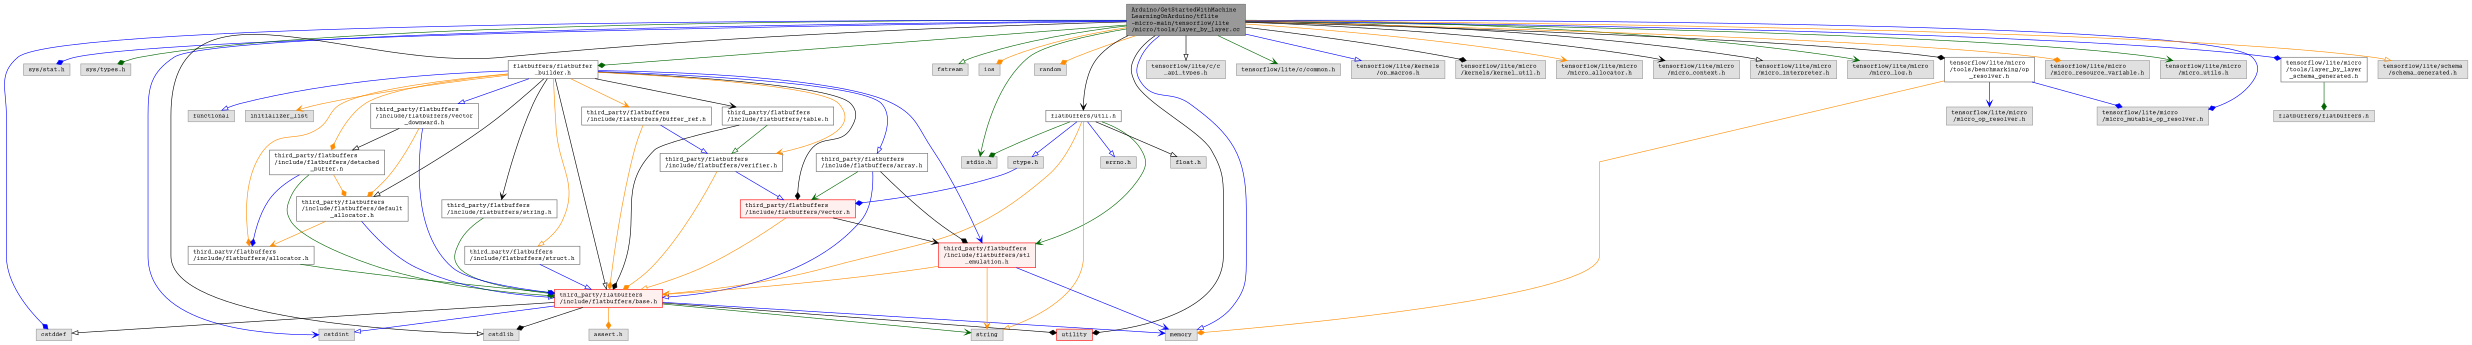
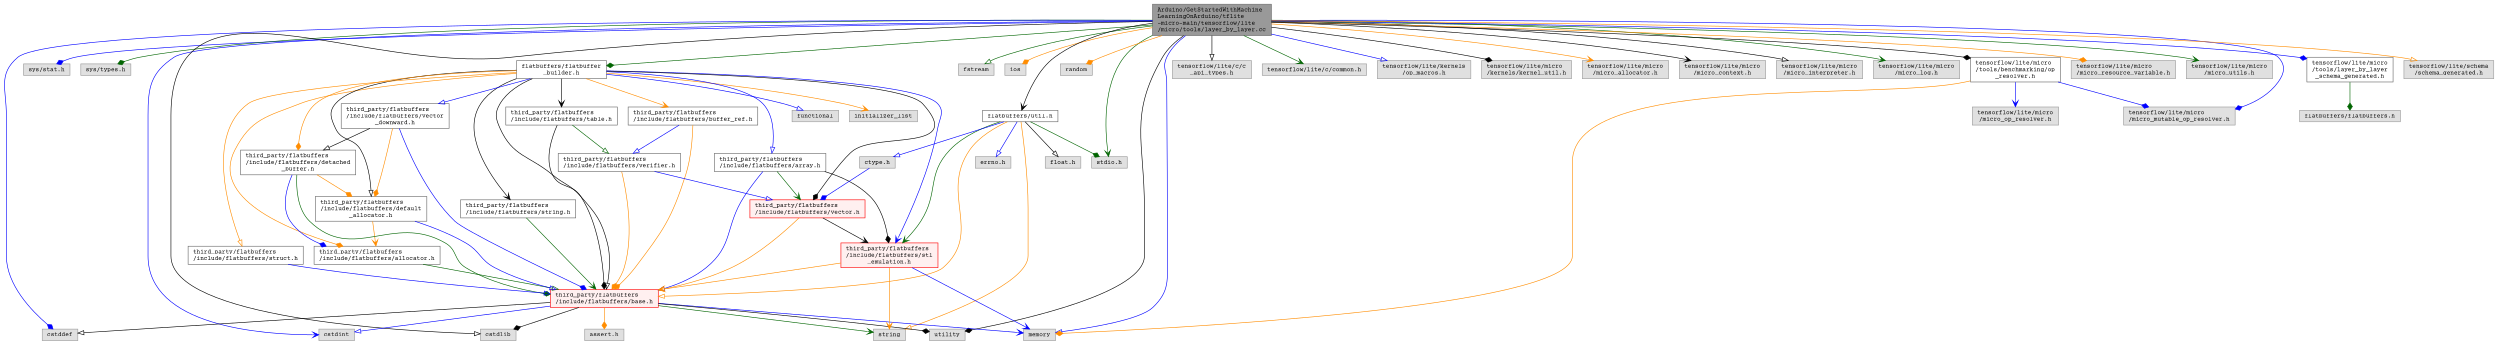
  digraph {
    fontname="Courier Prime"
    node [color=grey60 fillcolor="#E0E0E0" fontname="Courier Prime" fontsize=10 shape=box style=filled]
    edge [arrowhead=diamond color=blue fontname="Courier Prime" fontsize=10 labelfontname=Helvetica labelfontsize=10 style=solid]
    n1 [color=gray40 fillcolor=grey60 fontcolor=black height=0.2 label="Arduino/GetStartedWithMachine\lLearningOnArduino/tflite\l-micro-main/tensorflow/lite\l/micro/tools/layer_by_layer.cc" width=0.4]
    n2 [height=0.2 label="stdio.h" width=0.4]
    n3 [height=0.2 label="sys/stat.h" width=0.4]
    n4 [height=0.2 label="sys/types.h" width=0.4]
    n5 [height=0.2 label=cstddef width=0.4]
    n6 [height=0.2 label=cstdint width=0.4]
    n7 [height=0.2 label=cstdlib width=0.4]
    n8 [height=0.2 label=fstream width=0.4]
    n9 [height=0.2 label=ios width=0.4]
    n10 [height=0.2 label=memory width=0.4]
    n11 [height=0.2 label=random width=0.4]
-   n12 [color=red height=0.2 label=utility width=0.4]
+   n12 [height=0.2 label=utility width=0.4]
    n13 [color=grey40 fillcolor=white height=0.2 label="flatbuffers/flatbuffer\l_builder.h" width=0.4]
    n14 [color=grey40 fillcolor=white height=0.2 label="flatbuffers/util.h" width=0.4]
    n15 [height=0.2 label="tensorflow/lite/c/c\l_api_types.h" width=0.4]
    n16 [height=0.2 label="tensorflow/lite/c/common.h" width=0.4]
    n17 [height=0.2 label="tensorflow/lite/kernels\l/op_macros.h" width=0.4]
    n18 [height=0.2 label="tensorflow/lite/micro\l/kernels/kernel_util.h" width=0.4]
    n19 [height=0.2 label="tensorflow/lite/micro\l/micro_allocator.h" width=0.4]
    n20 [height=0.2 label="tensorflow/lite/micro\l/micro_context.h" width=0.4]
    n21 [height=0.2 label="tensorflow/lite/micro\l/micro_interpreter.h" width=0.4]
    n22 [height=0.2 label="tensorflow/lite/micro\l/micro_log.h" width=0.4]
    n23 [height=0.2 label="tensorflow/lite/micro\l/micro_mutable_op_resolver.h" width=0.4]
    n24 [height=0.2 label="tensorflow/lite/micro\l/micro_resource_variable.h" width=0.4]
    n25 [height=0.2 label="tensorflow/lite/micro\l/micro_utils.h" width=0.4]
    n26 [color=grey40 fillcolor=white height=0.2 label="tensorflow/lite/micro\l/tools/benchmarking/op\l_resolver.h" width=0.4]
    n27 [color=grey40 fillcolor=white height=0.2 label="tensorflow/lite/micro\l/tools/layer_by_layer\l_schema_generated.h" width=0.4]
    n28 [height=0.2 label="tensorflow/lite/schema\l/schema_generated.h" width=0.4]
    n29 [height=0.2 label=functional width=0.4]
    n30 [height=0.2 label=initializer_list width=0.4]
    n31 [color=grey40 fillcolor=white height=0.2 label="third_party/flatbuffers\l/include/flatbuffers/allocator.h" width=0.4]
    n32 [color=red fillcolor="#FFF0F0" height=0.2 label="third_party/flatbuffers\l/include/flatbuffers/base.h" width=0.4]
    n33 [color=grey40 fillcolor=white height=0.2 label="third_party/flatbuffers\l/include/flatbuffers/array.h" width=0.4]
    n34 [color=red fillcolor="#FFF0F0" height=0.2 label="third_party/flatbuffers\l/include/flatbuffers/stl\l_emulation.h" width=0.4]
    n35 [color=red fillcolor="#FFF0F0" height=0.2 label="third_party/flatbuffers\l/include/flatbuffers/vector.h" width=0.4]
    n36 [color=grey40 fillcolor=white height=0.2 label="third_party/flatbuffers\l/include/flatbuffers/buffer_ref.h" width=0.4]
    n37 [color=grey40 fillcolor=white height=0.2 label="third_party/flatbuffers\l/include/flatbuffers/verifier.h" width=0.4]
    n38 [color=grey40 fillcolor=white height=0.2 label="third_party/flatbuffers\l/include/flatbuffers/default\l_allocator.h" width=0.4]
    n39 [color=grey40 fillcolor=white height=0.2 label="third_party/flatbuffers\l/include/flatbuffers/detached\l_buffer.h" width=0.4]
    n40 [color=grey40 fillcolor=white height=0.2 label="third_party/flatbuffers\l/include/flatbuffers/string.h" width=0.4]
    n41 [color=grey40 fillcolor=white height=0.2 label="third_party/flatbuffers\l/include/flatbuffers/struct.h" width=0.4]
    n42 [color=grey40 fillcolor=white height=0.2 label="third_party/flatbuffers\l/include/flatbuffers/table.h" width=0.4]
    n43 [color=grey40 fillcolor=white height=0.2 label="third_party/flatbuffers\l/include/flatbuffers/vector\l_downward.h" width=0.4]
    n44 [height=0.2 label=string width=0.4]
    n45 [height=0.2 label="ctype.h" width=0.4]
    n46 [height=0.2 label="errno.h" width=0.4]
    n47 [height=0.2 label="float.h" width=0.4]
    n48 [height=0.2 label="tensorflow/lite/micro\l/micro_op_resolver.h" width=0.4]
    n49 [height=0.2 label="flatbuffers/flatbuffers.h" width=0.4]
    n50 [height=0.2 label="assert.h" width=0.4]
    n1 -> n2 [arrowhead=vee color=darkgreen]
    n1 -> n3
    n1 -> n4 [color=darkgreen]
    n1 -> n5
    n1 -> n6 [arrowhead=vee]
    n1 -> n7 [arrowhead=onormal color=black]
    n1 -> n8 [arrowhead=onormal color=darkgreen]
    n1 -> n9 [color=darkorange]
    n1 -> n10 [arrowhead=onormal]
    n1 -> n11 [color=darkorange]
    n1 -> n12 [color=black]
    n1 -> n13 [color=darkgreen]
    n1 -> n14 [arrowhead=vee color=black]
    n1 -> n15 [arrowhead=onormal color=black]
    n1 -> n16 [arrowhead=vee color=darkgreen]
    n1 -> n17 [arrowhead=onormal]
    n1 -> n18 [color=black]
    n1 -> n19 [arrowhead=vee color=darkorange]
    n1 -> n20 [arrowhead=vee color=black]
    n1 -> n21 [arrowhead=onormal color=black]
    n1 -> n22 [arrowhead=vee color=darkgreen]
    n1 -> n23
    n1 -> n24 [color=darkorange]
    n1 -> n25 [arrowhead=vee color=darkgreen]
    n1 -> n26 [color=black]
    n1 -> n27
    n1 -> n28 [arrowhead=onormal color=darkorange]
    n13 -> n29 [arrowhead=onormal]
    n13 -> n30 [arrowhead=vee color=darkorange]
    n13 -> n31 [color=darkorange]
    n13 -> n32 [arrowhead=onormal color=black]
    n13 -> n33 [arrowhead=onormal]
    n13 -> n34 [arrowhead=vee]
    n13 -> n35 [color=black]
    n13 -> n36 [arrowhead=vee color=darkorange]
-   n13 -> n37 [arrowhead=vee color=darkorange]
    n13 -> n38 [arrowhead=onormal color=black]
    n13 -> n39 [color=darkorange]
    n13 -> n40 [arrowhead=vee color=black]
    n13 -> n41 [arrowhead=onormal color=darkorange]
    n13 -> n42 [arrowhead=vee color=black]
    n13 -> n43 [arrowhead=onormal]
    n14 -> n2 [color=darkgreen]
    n14 -> n32 [arrowhead=onormal color=darkorange]
    n14 -> n34 [arrowhead=vee color=darkgreen]
    n14 -> n44 [arrowhead=onormal color=darkorange]
    n14 -> n45 [arrowhead=onormal]
    n14 -> n46 [arrowhead=onormal]
    n14 -> n47 [arrowhead=onormal color=black]
    n26 -> n10 [color=darkorange]
    n26 -> n23
    n26 -> n48 [arrowhead=vee]
    n27 -> n49 [color=darkgreen]
    n31 -> n32 [arrowhead=onormal color=darkgreen]
    n32 -> n5 [arrowhead=onormal color=black]
    n32 -> n6 [arrowhead=onormal]
    n32 -> n7 [color=black]
    n32 -> n10 [arrowhead=vee]
    n32 -> n12 [color=black]
    n32 -> n44 [arrowhead=vee color=darkgreen]
    n32 -> n50 [color=darkorange]
    n33 -> n32 [arrowhead=onormal]
    n33 -> n34 [color=black]
    n33 -> n35 [arrowhead=vee color=darkgreen]
    n34 -> n10 [arrowhead=vee]
    n34 -> n32 [arrowhead=vee color=darkorange]
    n34 -> n44 [arrowhead=vee color=darkorange]
    n35 -> n32 [arrowhead=onormal color=darkorange]
    n35 -> n34 [arrowhead=vee color=black]
    n36 -> n32 [color=darkorange]
    n36 -> n37 [arrowhead=onormal]
    n37 -> n32 [color=darkorange]
    n37 -> n35 [arrowhead=onormal]
    n38 -> n31 [arrowhead=vee color=darkorange]
    n38 -> n32 [arrowhead=onormal]
    n39 -> n31
    n39 -> n32 [color=darkgreen]
    n39 -> n38 [color=darkorange]
    n40 -> n32 [arrowhead=vee color=darkgreen]
    n41 -> n32 [arrowhead=onormal]
    n42 -> n32 [color=black]
    n42 -> n37 [arrowhead=onormal color=darkgreen]
    n43 -> n32
    n43 -> n38 [color=darkorange]
    n43 -> n39 [arrowhead=onormal color=black]
    n45 -> n35
  }
